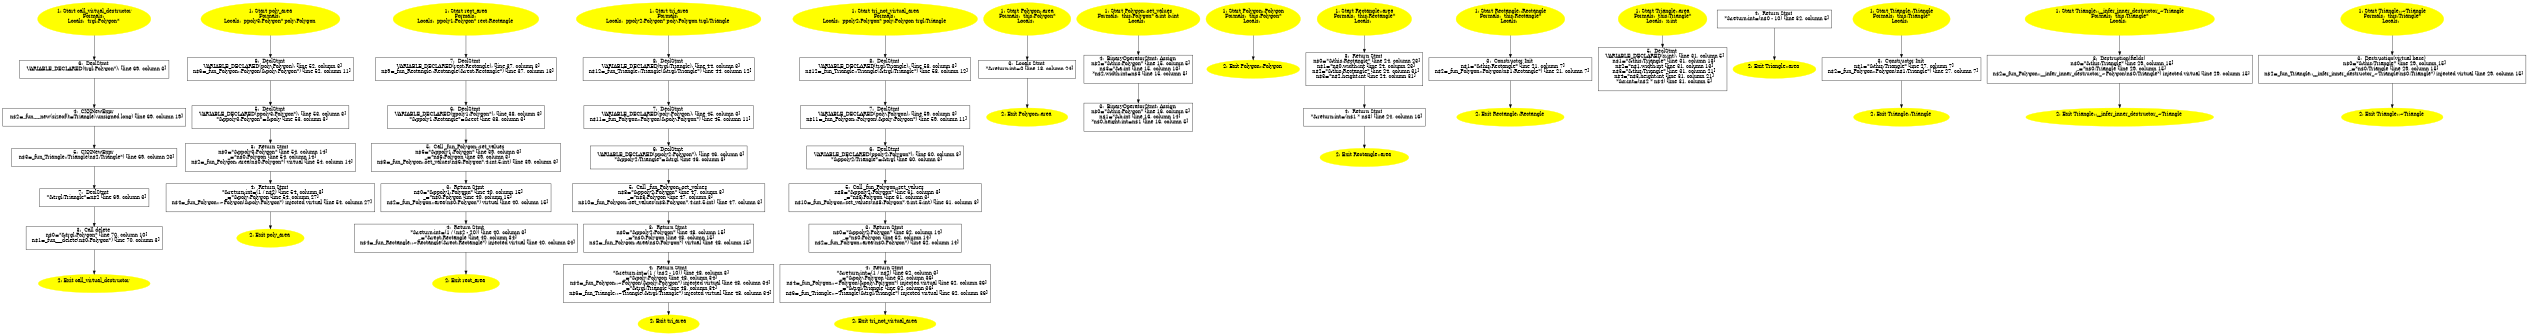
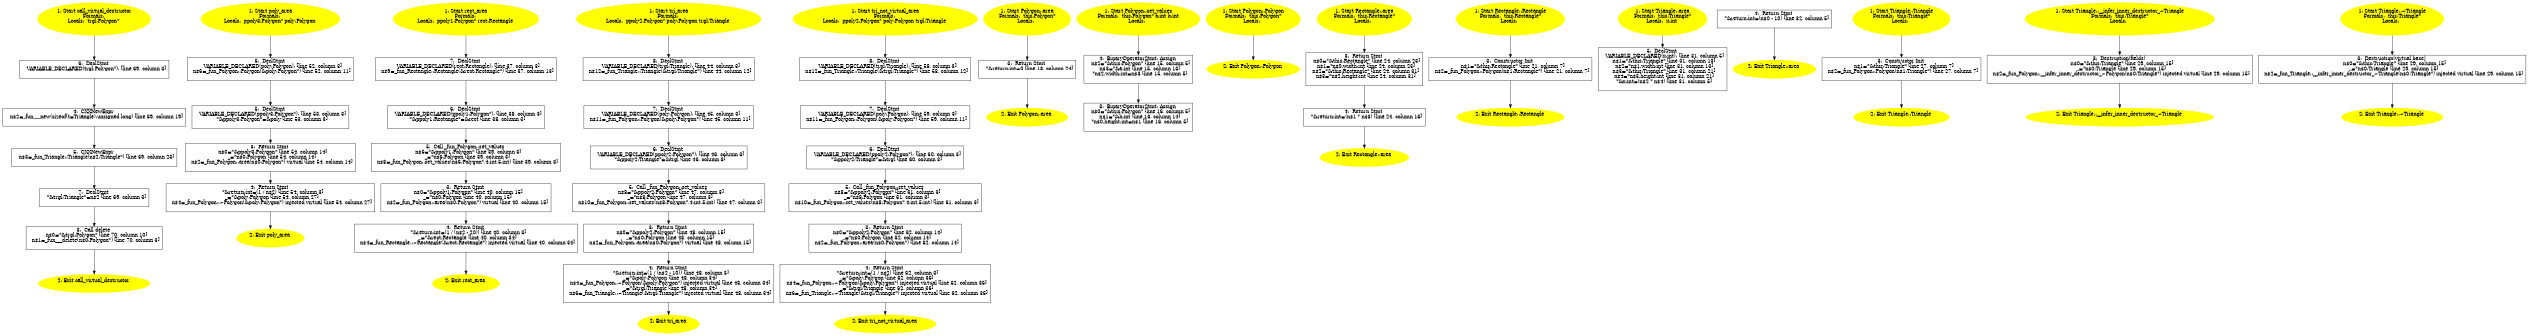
  digraph {
    node [shape=box]
    n1 [color=yellow label="1: Start call_virtual_destructor\nFormals: \nLocals:  trgl:Polygon* \n  " style=filled shape=""]
    n2 [label="6:  DeclStmt \n   VARIABLE_DECLARED(trgl:Polygon*); [line 69, column 3]\n "]
    n3 [label="4:  CXXNewExpr \n   n$2=_fun___new(sizeof(t=Triangle):unsigned long) [line 69, column 19]\n "]
    n4 [label="5:  CXXNewExpr \n   n$3=_fun_Triangle::Triangle(n$2:Triangle*) [line 69, column 23]\n "]
    n5 [color=yellow label="2: Exit call_virtual_destructor \n  " style=filled shape=""]
    n6 [label="3:  Call delete \n   n$0=*&trgl:Polygon* [line 70, column 10]\n  n$1=_fun___delete(n$0:Polygon*) [line 70, column 3]\n "]
    n7 [label="7:  DeclStmt \n   *&trgl:Triangle*=n$2 [line 69, column 3]\n "]
    n8 [color=yellow label="1: Start poly_area\nFormals: \nLocals:  ppoly3:Polygon* poly:Polygon \n  " style=filled shape=""]
    n9 [label="6:  DeclStmt \n   VARIABLE_DECLARED(poly:Polygon); [line 52, column 3]\n  n$6=_fun_Polygon::Polygon(&poly:Polygon*) [line 52, column 11]\n "]
    n10 [label="5:  DeclStmt \n   VARIABLE_DECLARED(ppoly3:Polygon*); [line 53, column 3]\n  *&ppoly3:Polygon*=&poly [line 53, column 3]\n "]
    n11 [label="3:  Return Stmt \n   n$0=*&ppoly3:Polygon* [line 54, column 14]\n  _=*n$0:Polygon [line 54, column 14]\n  n$2=_fun_Polygon::area(n$0:Polygon*) virtual [line 54, column 14]\n "]
    n12 [color=yellow label="2: Exit poly_area \n  " style=filled shape=""]
    n13 [label="4:  Return Stmt \n   *&return:int=(1 / n$2) [line 54, column 3]\n  _=*&poly:Polygon [line 54, column 27]\n  n$4=_fun_Polygon::~Polygon(&poly:Polygon*) injected virtual [line 54, column 27]\n "]
    n14 [color=yellow label="1: Start rect_area\nFormals: \nLocals:  ppoly1:Polygon* rect:Rectangle \n  " style=filled shape=""]
    n15 [label="7:  DeclStmt \n   VARIABLE_DECLARED(rect:Rectangle); [line 37, column 3]\n  n$9=_fun_Rectangle::Rectangle(&rect:Rectangle*) [line 37, column 13]\n "]
    n16 [label="6:  DeclStmt \n   VARIABLE_DECLARED(ppoly1:Polygon*); [line 38, column 3]\n  *&ppoly1:Rectangle*=&rect [line 38, column 3]\n "]
    n17 [label="5:  Call _fun_Polygon::set_values \n   n$6=*&ppoly1:Polygon* [line 39, column 3]\n  _=*n$6:Polygon [line 39, column 3]\n  n$8=_fun_Polygon::set_values(n$6:Polygon*,4:int,5:int) [line 39, column 3]\n "]
    n18 [color=yellow label="2: Exit rect_area \n  " style=filled shape=""]
    n19 [label="3:  Return Stmt \n   n$0=*&ppoly1:Polygon* [line 40, column 15]\n  _=*n$0:Polygon [line 40, column 15]\n  n$2=_fun_Polygon::area(n$0:Polygon*) virtual [line 40, column 15]\n "]
    n20 [label="4:  Return Stmt \n   *&return:int=(1 / (n$2 - 20)) [line 40, column 3]\n  _=*&rect:Rectangle [line 40, column 34]\n  n$4=_fun_Rectangle::~Rectangle(&rect:Rectangle*) injected virtual [line 40, column 34]\n "]
    n21 [color=yellow label="1: Start tri_area\nFormals: \nLocals:  ppoly2:Polygon* poly:Polygon trgl:Triangle \n  " style=filled shape=""]
    n22 [label="8:  DeclStmt \n   VARIABLE_DECLARED(trgl:Triangle); [line 44, column 3]\n  n$12=_fun_Triangle::Triangle(&trgl:Triangle*) [line 44, column 12]\n "]
    n23 [label="7:  DeclStmt \n   VARIABLE_DECLARED(poly:Polygon); [line 45, column 3]\n  n$11=_fun_Polygon::Polygon(&poly:Polygon*) [line 45, column 11]\n "]
    n24 [label="6:  DeclStmt \n   VARIABLE_DECLARED(ppoly2:Polygon*); [line 46, column 3]\n  *&ppoly2:Triangle*=&trgl [line 46, column 3]\n "]
    n25 [color=yellow label="2: Exit tri_area \n  " style=filled shape=""]
    n26 [label="3:  Return Stmt \n   n$0=*&ppoly2:Polygon* [line 48, column 15]\n  _=*n$0:Polygon [line 48, column 15]\n  n$2=_fun_Polygon::area(n$0:Polygon*) virtual [line 48, column 15]\n "]
    n27 [label="4:  Return Stmt \n   *&return:int=(1 / (n$2 - 10)) [line 48, column 3]\n  _=*&poly:Polygon [line 48, column 34]\n  n$4=_fun_Polygon::~Polygon(&poly:Polygon*) injected virtual [line 48, column 34]\n  _=*&trgl:Triangle [line 48, column 34]\n  n$6=_fun_Triangle::~Triangle(&trgl:Triangle*) injected virtual [line 48, column 34]\n "]
    n28 [label="5:  Call _fun_Polygon::set_values \n   n$8=*&ppoly2:Polygon* [line 47, column 3]\n  _=*n$8:Polygon [line 47, column 3]\n  n$10=_fun_Polygon::set_values(n$8:Polygon*,4:int,5:int) [line 47, column 3]\n "]
    n29 [color=yellow label="1: Start tri_not_virtual_area\nFormals: \nLocals:  ppoly2:Polygon* poly:Polygon trgl:Triangle \n  " style=filled shape=""]
    n30 [label="8:  DeclStmt \n   VARIABLE_DECLARED(trgl:Triangle); [line 58, column 3]\n  n$12=_fun_Triangle::Triangle(&trgl:Triangle*) [line 58, column 12]\n "]
    n31 [label="7:  DeclStmt \n   VARIABLE_DECLARED(poly:Polygon); [line 59, column 3]\n  n$11=_fun_Polygon::Polygon(&poly:Polygon*) [line 59, column 11]\n "]
    n32 [label="6:  DeclStmt \n   VARIABLE_DECLARED(ppoly2:Polygon*); [line 60, column 3]\n  *&ppoly2:Triangle*=&trgl [line 60, column 3]\n "]
    n33 [color=yellow label="2: Exit tri_not_virtual_area \n  " style=filled shape=""]
    n34 [label="3:  Return Stmt \n   n$0=*&ppoly2:Polygon* [line 62, column 14]\n  _=*n$0:Polygon [line 62, column 14]\n  n$2=_fun_Polygon::area(n$0:Polygon*) [line 62, column 14]\n "]
    n35 [label="4:  Return Stmt \n   *&return:int=(1 / n$2) [line 62, column 3]\n  _=*&poly:Polygon [line 62, column 36]\n  n$4=_fun_Polygon::~Polygon(&poly:Polygon*) injected virtual [line 62, column 36]\n  _=*&trgl:Triangle [line 62, column 36]\n  n$6=_fun_Triangle::~Triangle(&trgl:Triangle*) injected virtual [line 62, column 36]\n "]
    n36 [label="5:  Call _fun_Polygon::set_values \n   n$8=*&ppoly2:Polygon* [line 61, column 3]\n  _=*n$8:Polygon [line 61, column 3]\n  n$10=_fun_Polygon::set_values(n$8:Polygon*,4:int,5:int) [line 61, column 3]\n "]
    n37 [color=yellow label="1: Start Polygon::area\nFormals:  this:Polygon*\nLocals:  \n  " style=filled shape=""]
-   n38 [label="3:  Locals Stmt \n   *&return:int=0 [line 18, column 24]\n "]
+   n38 [label="3:  Return Stmt \n   *&return:int=0 [line 18, column 24]\n "]
    n39 [color=yellow label="2: Exit Polygon::area \n  " style=filled shape=""]
    n40 [color=yellow label="1: Start Polygon::set_values\nFormals:  this:Polygon* a:int b:int\nLocals:  \n  " style=filled shape=""]
    n41 [label="4:  BinaryOperatorStmt: Assign \n   n$2=*&this:Polygon* [line 15, column 5]\n  n$3=*&a:int [line 15, column 13]\n  *n$2.width:int=n$3 [line 15, column 5]\n "]
    n42 [label="3:  BinaryOperatorStmt: Assign \n   n$0=*&this:Polygon* [line 16, column 5]\n  n$1=*&b:int [line 16, column 14]\n  *n$0.height:int=n$1 [line 16, column 5]\n "]
    n43 [color=yellow label="1: Start Polygon::Polygon\nFormals:  this:Polygon*\nLocals:  \n  " style=filled shape=""]
    n44 [color=yellow label="2: Exit Polygon::Polygon \n  " style=filled shape=""]
    n45 [color=yellow label="1: Start Rectangle::area\nFormals:  this:Rectangle*\nLocals:  \n  " style=filled shape=""]
    n46 [label="3:  Return Stmt \n   n$0=*&this:Rectangle* [line 24, column 23]\n  n$1=*n$0.width:int [line 24, column 23]\n  n$2=*&this:Rectangle* [line 24, column 31]\n  n$3=*n$2.height:int [line 24, column 31]\n "]
    n47 [label="4:  Return Stmt \n   *&return:int=(n$1 * n$3) [line 24, column 16]\n "]
    n48 [color=yellow label="2: Exit Rectangle::area \n  " style=filled shape=""]
    n49 [color=yellow label="1: Start Rectangle::Rectangle\nFormals:  this:Rectangle*\nLocals:  \n  " style=filled shape=""]
    n50 [label="3:  Constructor Init \n   n$1=*&this:Rectangle* [line 21, column 7]\n  n$2=_fun_Polygon::Polygon(n$1:Rectangle*) [line 21, column 7]\n "]
    n51 [color=yellow label="2: Exit Rectangle::Rectangle \n  " style=filled shape=""]
    n52 [color=yellow label="1: Start Triangle::area\nFormals:  this:Triangle*\nLocals:  x:int \n  " style=filled shape=""]
    n53 [label="5:  DeclStmt \n   VARIABLE_DECLARED(x:int); [line 31, column 5]\n  n$1=*&this:Triangle* [line 31, column 13]\n  n$2=*n$1.width:int [line 31, column 13]\n  n$3=*&this:Triangle* [line 31, column 21]\n  n$4=*n$3.height:int [line 31, column 21]\n  *&x:int=(n$2 * n$4) [line 31, column 5]\n "]
    n54 [color=yellow label="2: Exit Triangle::area \n  " style=filled shape=""]
    n55 [label="4:  Return Stmt \n   *&return:int=(n$0 - 10) [line 32, column 5]\n "]
    n56 [color=yellow label="1: Start Triangle::Triangle\nFormals:  this:Triangle*\nLocals:  \n  " style=filled shape=""]
    n57 [label="3:  Constructor Init \n   n$1=*&this:Triangle* [line 27, column 7]\n  n$2=_fun_Polygon::Polygon(n$1:Triangle*) [line 27, column 7]\n "]
    n58 [color=yellow label="2: Exit Triangle::Triangle \n  " style=filled shape=""]
    n59 [color=yellow label="1: Start Triangle::__infer_inner_destructor_~Triangle\nFormals:  this:Triangle*\nLocals:  \n  " style=filled shape=""]
    n60 [label="3:  Destruction(fields) \n   n$0=*&this:Triangle* [line 29, column 15]\n  _=*n$0:Triangle [line 29, column 15]\n  n$2=_fun_Polygon::__infer_inner_destructor_~Polygon(n$0:Triangle*) injected virtual [line 29, column 15]\n "]
    n61 [color=yellow label="2: Exit Triangle::__infer_inner_destructor_~Triangle \n  " style=filled shape=""]
    n62 [color=yellow label="1: Start Triangle::~Triangle\nFormals:  this:Triangle*\nLocals:  \n  " style=filled shape=""]
    n63 [label="3:  Destruction(virtual base) \n   n$0=*&this:Triangle* [line 29, column 15]\n  _=*n$0:Triangle [line 29, column 15]\n  n$2=_fun_Triangle::__infer_inner_destructor_~Triangle(n$0:Triangle*) injected virtual [line 29, column 15]\n "]
    n64 [color=yellow label="2: Exit Triangle::~Triangle \n  " style=filled shape=""]
    n1 -> n2
    n2 -> n3
    n3 -> n4
    n4 -> n7
    n6 -> n5
    n7 -> n6
    n8 -> n9
    n9 -> n10
    n10 -> n11
    n11 -> n13
    n13 -> n12
    n14 -> n15
    n15 -> n16
    n16 -> n17
    n17 -> n19
    n19 -> n20
    n20 -> n18
    n21 -> n22
    n22 -> n23
    n23 -> n24
    n24 -> n28
    n26 -> n27
    n27 -> n25
    n28 -> n26
    n29 -> n30
    n30 -> n31
    n31 -> n32
    n32 -> n36
    n34 -> n35
    n35 -> n33
    n36 -> n34
    n37 -> n38
    n38 -> n39
    n40 -> n41
    n41 -> n42
    n43 -> n44
    n45 -> n46
    n46 -> n47
    n47 -> n48
    n49 -> n50
    n50 -> n51
    n52 -> n53
    n55 -> n54
    n56 -> n57
    n57 -> n58
    n59 -> n60
    n60 -> n61
    n62 -> n63
    n63 -> n64
  }
